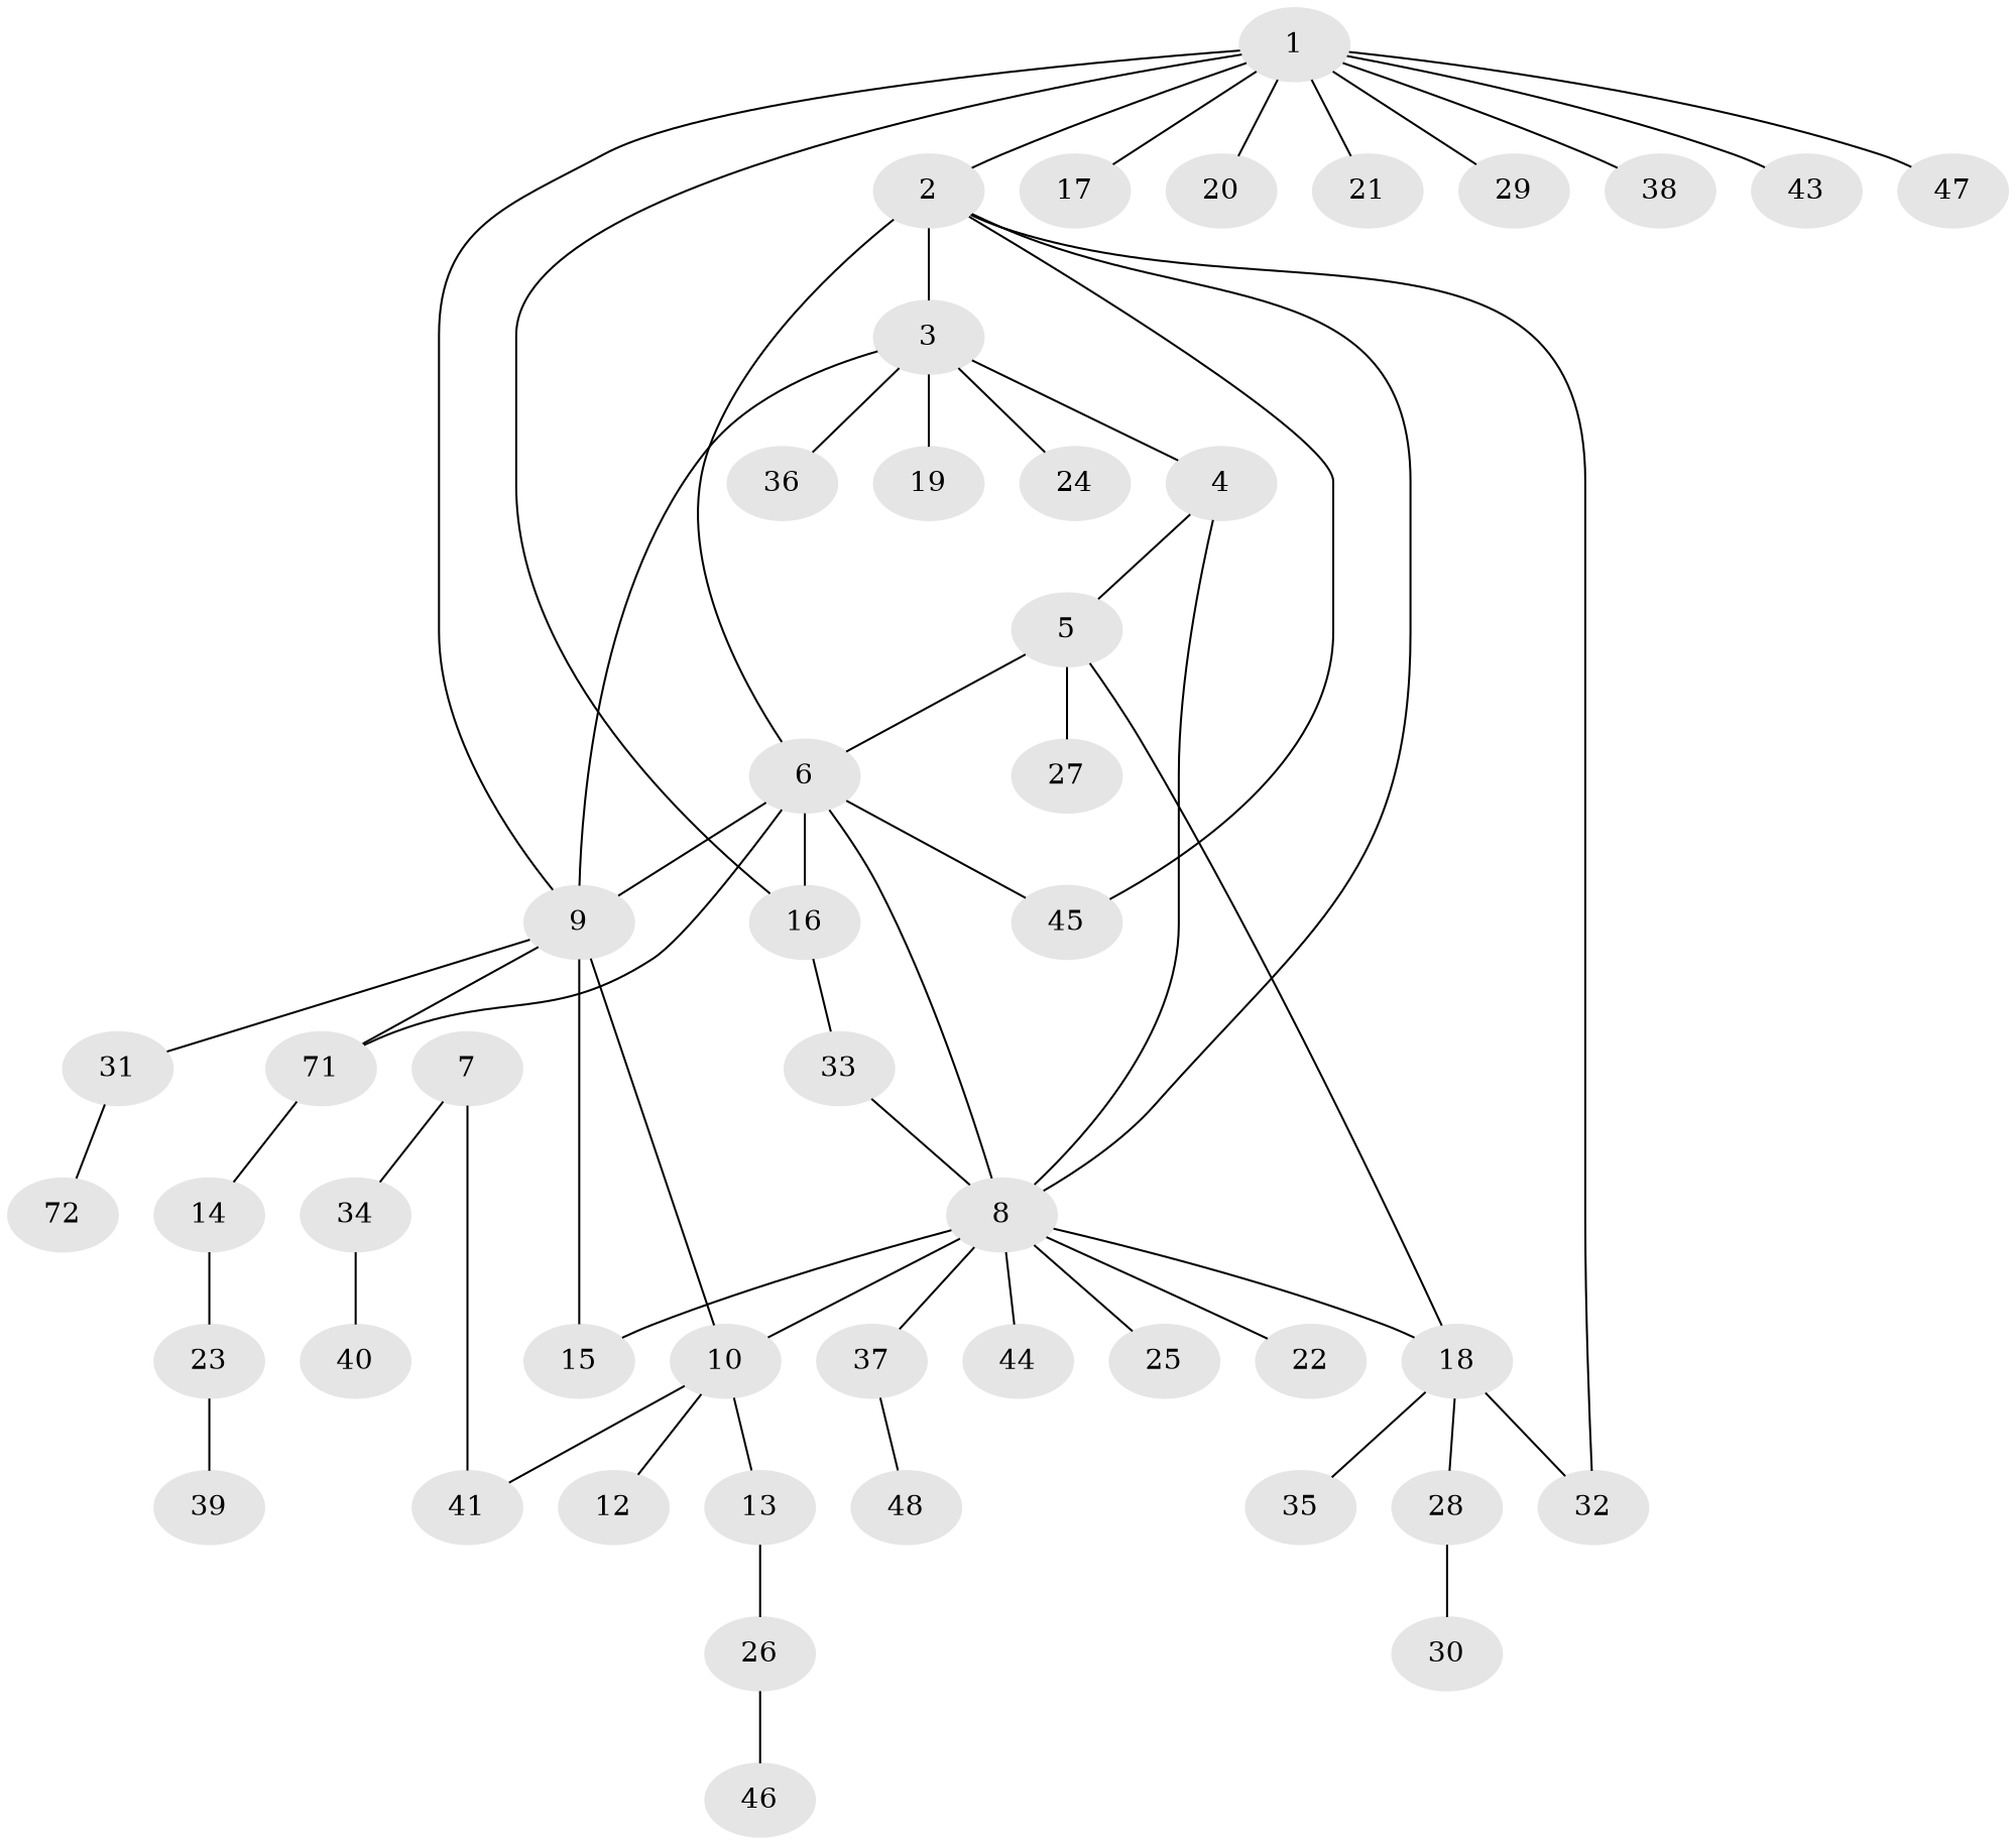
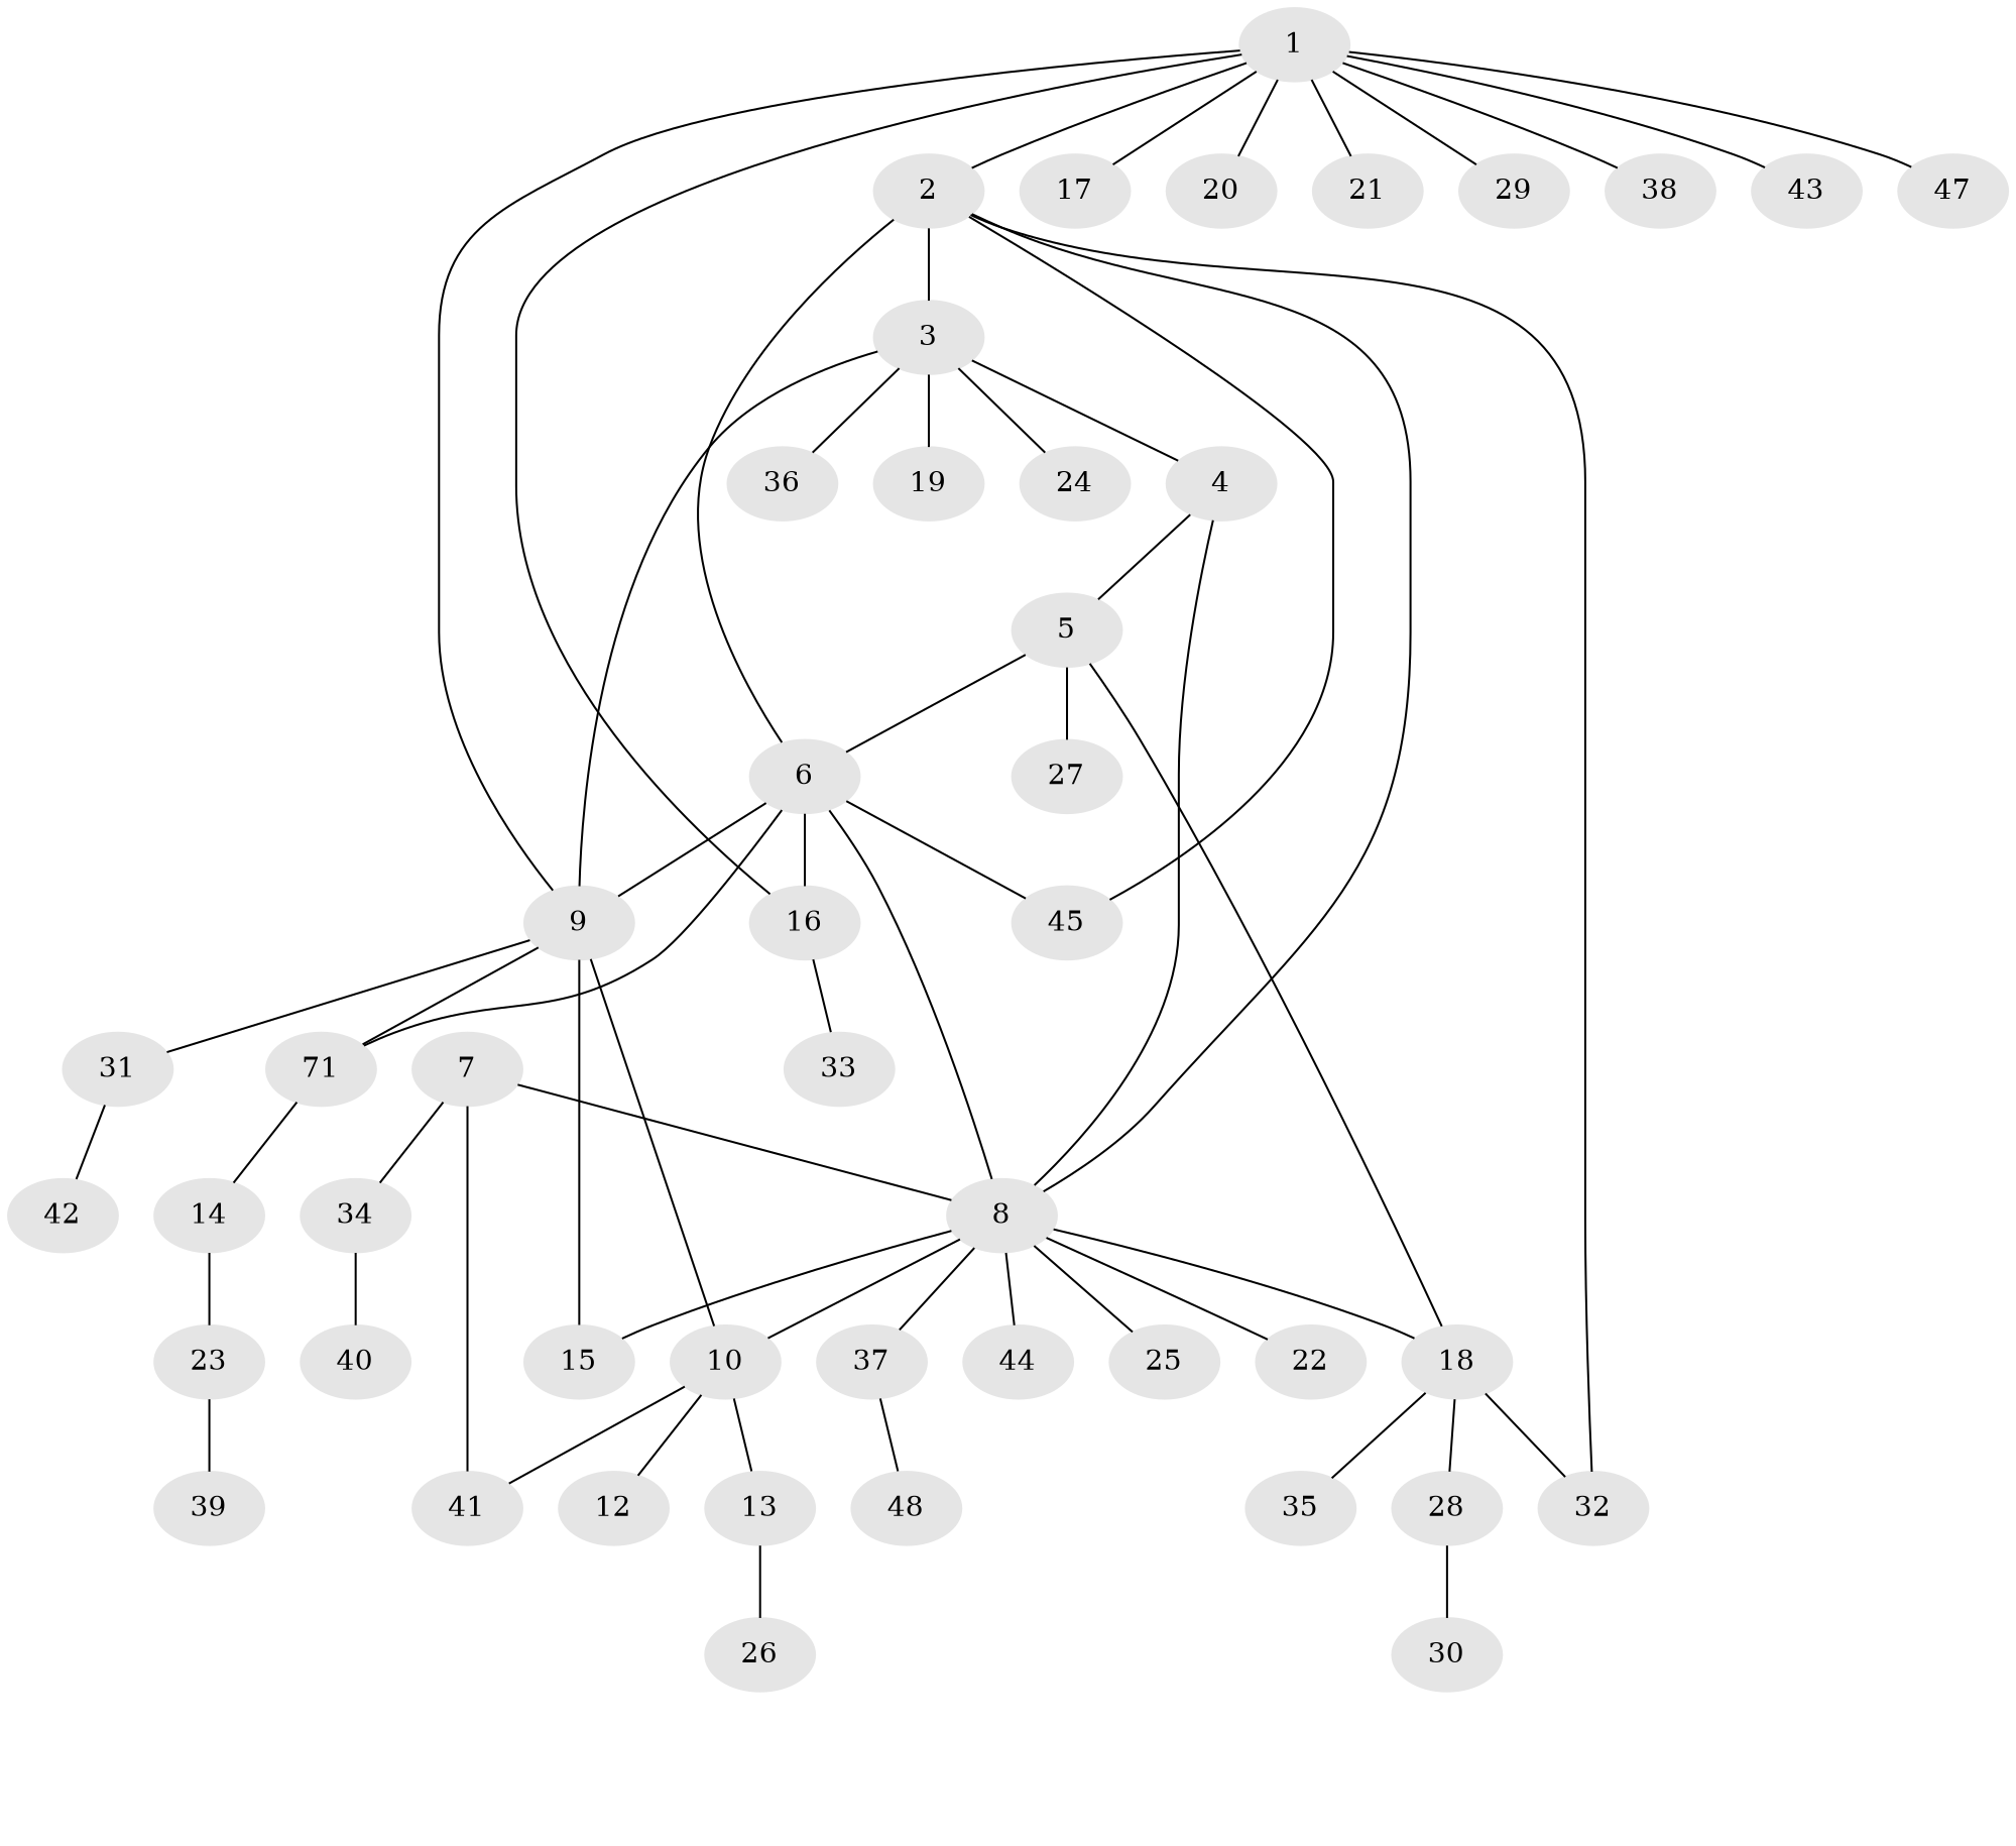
  graph {
    node [color=gray90 style=filled]
    1
    2
    9
    16
    17
    20
    21
    29
    38
    43
    47
    3
    6
    8
    32
    45
    n17 [label=71]
    10
    15
    31
    33
    4
    19
    24
    36
    18
    22
    25
    37
    44
    5
    27
    28
    35
    14
    7
    34
    41
    40
    12
    13
    48
-   42 [label=72]
+   42
    26
    23
-   46
    39
    30
    1 -- 2
    1 -- 9
    1 -- 16
    1 -- 17
    1 -- 20
    1 -- 21
    1 -- 29
    1 -- 38
    1 -- 43
    1 -- 47
    2 -- 3
    2 -- 6
    2 -- 8
    2 -- 32
    2 -- 45
    9 -- n17
    9 -- 10
    9 -- 15
    9 -- 31
    16 -- 33
    3 -- 9
    3 -- 4
    3 -- 19
    3 -- 24
    3 -- 36
    6 -- 9
    6 -- 16
    6 -- 8
    6 -- 45
    6 -- n17
    8 -- 10
    8 -- 15
    8 -- 18
    8 -- 22
    8 -- 25
    8 -- 37
    8 -- 44
    n17 -- 14
    10 -- 41
    10 -- 12
    10 -- 13
    31 -- 42
    4 -- 8
    4 -- 5
    18 -- 32
    18 -- 28
    18 -- 35
    37 -- 48
    5 -- 6
    5 -- 18
    5 -- 27
    28 -- 30
    14 -- 23
-   33 -- 8
+   7 -- 8
    7 -- 34
    7 -- 41
    34 -- 40
    13 -- 26
-   26 -- 46
    23 -- 39
  }
